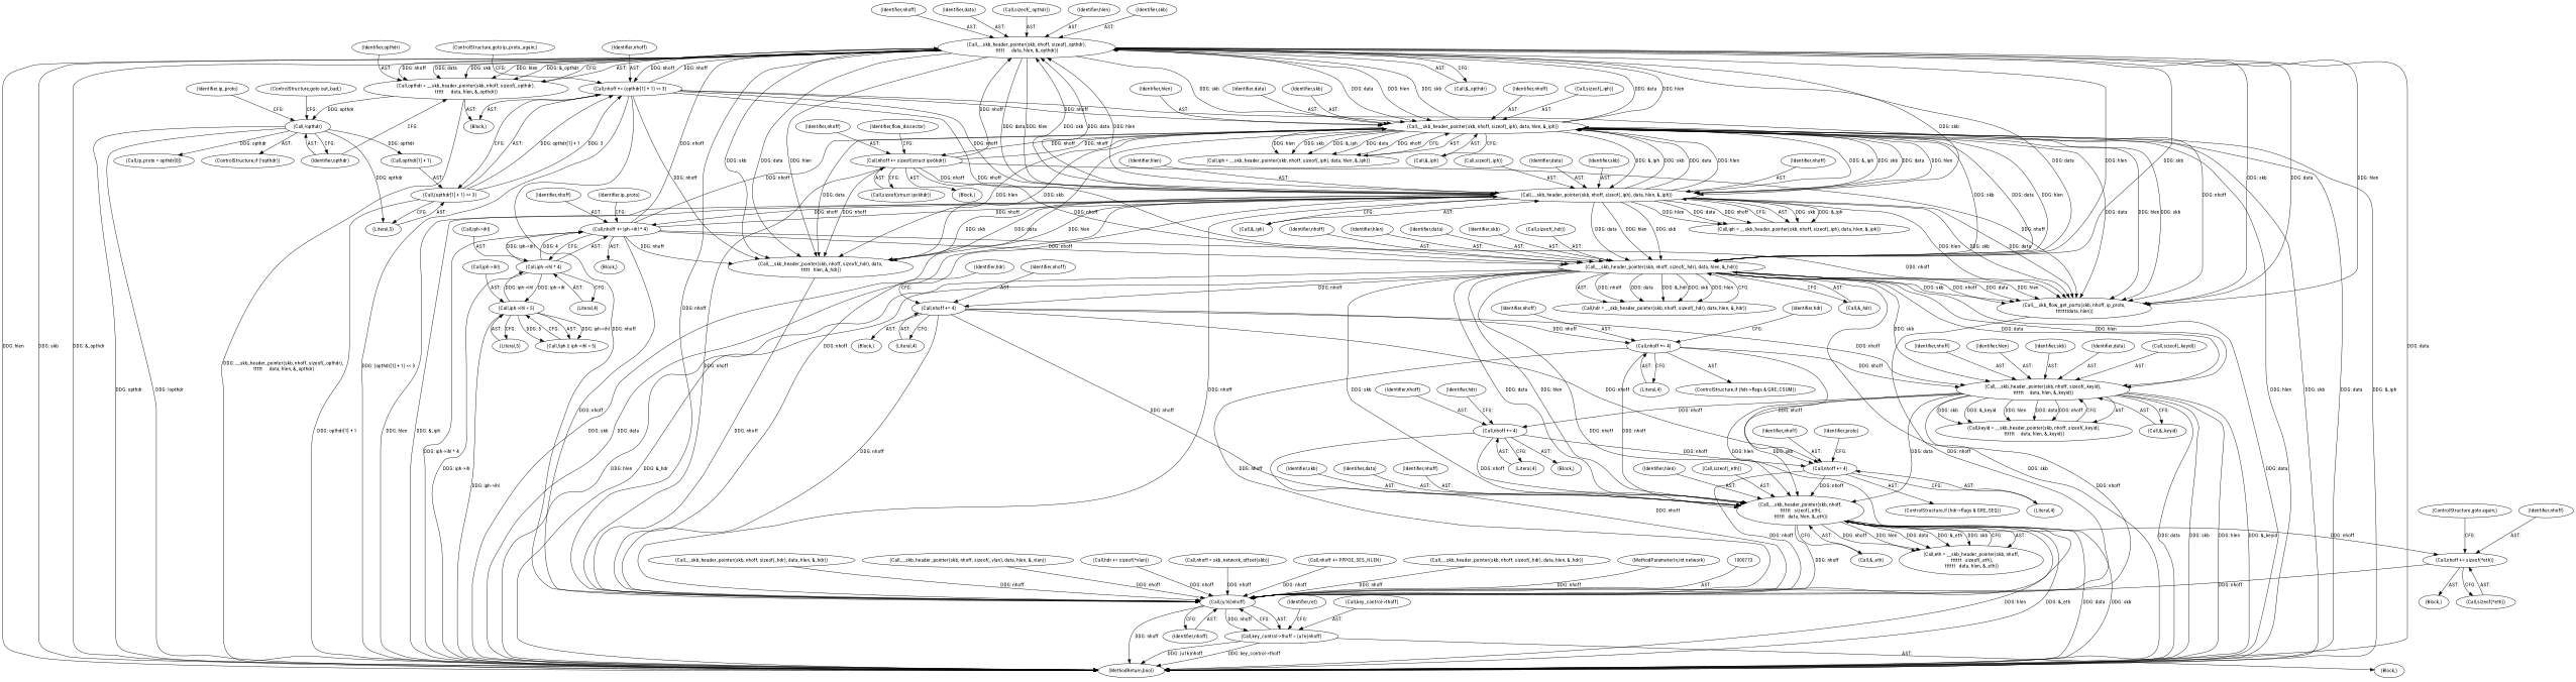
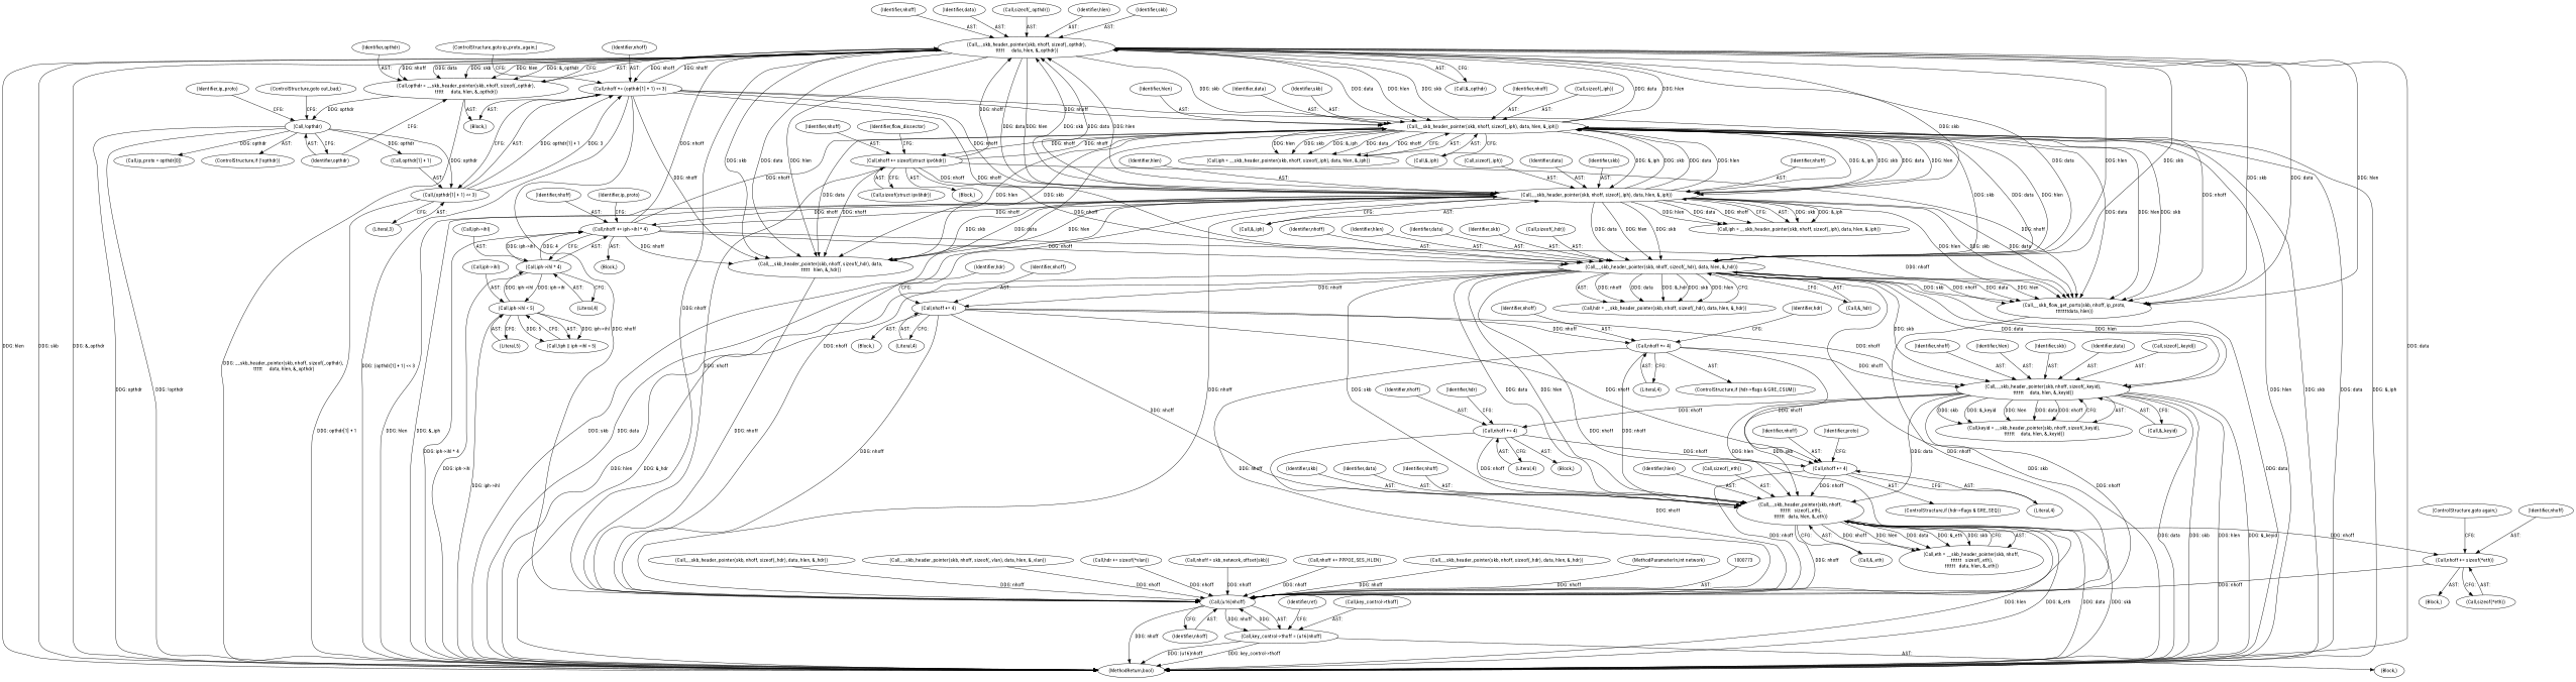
  digraph {
    fontname="Roboto Condensed"
    node [fontname="Roboto Condensed"]
    edge [fontname="Roboto Condensed"]
    n1 [label="(Call,nhoff += sizeof(*eth))"]
    n2 [label="(Call,(u16)nhoff)"]
    n3 [label="(Call,sizeof(*eth))"]
    n4 [label="(Block,)"]
    n5 [label="(MethodReturn,bool)"]
    n6 [label="(Call,key_control->thoff = (u16)nhoff)"]
    n7 [label="(Identifier,nhoff)"]
    n8 [label="(Call,__skb_header_pointer(skb, nhoff,\n \t\t\t\t\t\t   sizeof(_eth),\n \t\t\t\t\t\t   data, hlen, &_eth))"]
    n9 [label="(Call,eth = __skb_header_pointer(skb, nhoff,\n \t\t\t\t\t\t   sizeof(_eth),\n \t\t\t\t\t\t   data, hlen, &_eth))"]
    n10 [label="(Call,&_eth)"]
    n11 [label="(Call,__skb_header_pointer(skb, nhoff, sizeof(_keyid),\n \t\t\t\t\t\t     data, hlen, &_keyid))"]
    n12 [label="(Call,nhoff += 4)"]
    n13 [label="(Call,keyid = __skb_header_pointer(skb, nhoff, sizeof(_keyid),\n \t\t\t\t\t\t     data, hlen, &_keyid))"]
    n14 [label="(Call,&_keyid)"]
    n15 [label="(Call,nhoff += 4)"]
    n16 [label="(Block,)"]
    n17 [label="(Literal,4)"]
    n18 [label="(Call,__skb_header_pointer(skb, nhoff, sizeof(_hdr), data, hlen, &_hdr))"]
    n19 [label="(Call,nhoff += 4)"]
    n20 [label="(Call,hdr = __skb_header_pointer(skb, nhoff, sizeof(_hdr), data, hlen, &_hdr))"]
    n21 [label="(Call,&_hdr)"]
    n22 [label="(Call,__skb_flow_get_ports(skb, nhoff, ip_proto,\n \t\t\t\t\t\t\tdata, hlen))"]
    n23 [label="(Call,nhoff += 4)"]
    n24 [label="(Block,)"]
    n25 [label="(Literal,4)"]
    n26 [label="(Call,__skb_header_pointer(skb, nhoff, sizeof(_opthdr),\n \t\t\t\t\t      data, hlen, &_opthdr))"]
    n27 [label="(Call,__skb_header_pointer(skb, nhoff, sizeof(_iph), data, hlen, &_iph))"]
    n28 [label="(Call,__skb_header_pointer(skb, nhoff, sizeof(_iph), data, hlen, &_iph))"]
    n29 [label="(Call,nhoff += (opthdr[1] + 1) << 3)"]
    n30 [label="(Call,opthdr = __skb_header_pointer(skb, nhoff, sizeof(_opthdr),\n \t\t\t\t\t      data, hlen, &_opthdr))"]
    n31 [label="(Call,&_opthdr)"]
    n32 [label="(Call,__skb_header_pointer(skb, nhoff, sizeof(_hdr), data,\n \t\t\t\t\t   hlen, &_hdr))"]
    n33 [label="(Call,nhoff += sizeof(struct ipv6hdr))"]
    n34 [label="(Call,iph = __skb_header_pointer(skb, nhoff, sizeof(_iph), data, hlen, &_iph))"]
    n35 [label="(Call,&_iph)"]
    n36 [label="(Call,nhoff += iph->ihl * 4)"]
    n37 [label="(Call,iph = __skb_header_pointer(skb, nhoff, sizeof(_iph), data, hlen, &_iph))"]
    n38 [label="(Call,&_iph)"]
    n39 [label="(Call,(opthdr[1] + 1) << 3)"]
    n40 [label="(Block,)"]
    n41 [label="(Call,!opthdr)"]
    n42 [label="(Call,sizeof(struct ipv6hdr))"]
    n43 [label="(Block,)"]
    n44 [label="(Call,iph->ihl * 4)"]
    n45 [label="(Block,)"]
    n46 [label="(Call,iph->ihl < 5)"]
    n47 [label="(Literal,4)"]
    n48 [label="(Call,!iph || iph->ihl < 5)"]
    n49 [label="(Literal,5)"]
    n50 [label="(Literal,3)"]
    n51 [label="(Call,ip_proto = opthdr[0])"]
    n52 [label="(ControlStructure,if (!opthdr))"]
    n53 [label="(Identifier,opthdr)"]
    n54 [label="(Call,opthdr[1] + 1)"]
    n55 [label="(Literal,4)"]
    n56 [label="(ControlStructure,if (hdr->flags & GRE_CSUM))"]
    n57 [label="(ControlStructure,if (hdr->flags & GRE_SEQ))"]
    n58 [label="(Literal,4)"]
    n59 [label="(Block,)"]
    n60 [label="(Call,iph->ihl)"]
    n61 [label="(Identifier,nhoff)"]
    n62 [label="(Identifier,nhoff)"]
    n63 [label="(Identifier,nhoff)"]
    n64 [label="(Identifier,nhoff)"]
    n65 [label="(Identifier,hdr)"]
    n66 [label="(Identifier,nhoff)"]
    n67 [label="(Call,sizeof(_iph))"]
    n68 [label="(Identifier,nhoff)"]
    n69 [label="(Identifier,hlen)"]
    n70 [label="(Identifier,ip_proto)"]
    n71 [label="(Identifier,data)"]
    n72 [label="(Identifier,hlen)"]
    n73 [label="(Identifier,hlen)"]
    n74 [label="(Identifier,data)"]
    n75 [label="(Identifier,skb)"]
    n76 [label="(Call,sizeof(_eth))"]
    n77 [label="(Identifier,data)"]
    n78 [label="(Call,sizeof(_opthdr))"]
    n79 [label="(Identifier,data)"]
    n80 [label="(Identifier,hlen)"]
    n81 [label="(Call,iph->ihl)"]
    n82 [label="(Identifier,skb)"]
    n83 [label="(ControlStructure,goto again;)"]
    n84 [label="(Identifier,nhoff)"]
    n85 [label="(Call,__skb_header_pointer(skb, nhoff, sizeof(_hdr), data, hlen, &_hdr))"]
    n86 [label="(Call,__skb_header_pointer(skb, nhoff, sizeof(_vlan), data, hlen, &_vlan))"]
    n87 [label="(Call,hdr += sizeof(*vlan))"]
    n88 [label="(Call,key_control->thoff)"]
    n89 [label="(Call,nhoff = skb_network_offset(skb))"]
    n90 [label="(Call,sizeof(_keyid))"]
    n91 [label="(Identifier,nhoff)"]
    n92 [label="(Identifier,nhoff)"]
    n93 [label="(Identifier,nhoff)"]
    n94 [label="(Identifier,hdr)"]
    n95 [label="(Identifier,ip_proto)"]
    n96 [label="(Identifier,data)"]
    n97 [label="(Identifier,hlen)"]
    n98 [label="(Call,nhoff += PPPOE_SES_HLEN)"]
    n99 [label="(ControlStructure,goto ip_proto_again;)"]
    n100 [label="(Call,__skb_header_pointer(skb, nhoff, sizeof(_hdr), data, hlen, &_hdr))"]
    n101 [label="(Identifier,flow_dissector)"]
    n102 [label="(Identifier,nhoff)"]
    n103 [label="(Call,sizeof(_iph))"]
    n104 [label="(Identifier,skb)"]
    n105 [label="(Call,sizeof(_hdr))"]
    n106 [label="(Identifier,hlen)"]
    n107 [label="(MethodParameterIn,int network)"]
    n108 [label="(Identifier,nhoff)"]
    n109 [label="(Identifier,proto)"]
    n110 [label="(Identifier,hdr)"]
    n111 [label="(Identifier,nhoff)"]
    n112 [label="(Identifier,data)"]
    n113 [label="(Identifier,opthdr)"]
    n114 [label="(Identifier,skb)"]
    n115 [label="(Identifier,skb)"]
    n116 [label="(ControlStructure,goto out_bad;)"]
    n117 [label="(Identifier,ret)"]
    n118 [label="(Identifier,skb)"]
    n119 [label="(Identifier,nhoff)"]
    1000773
    n1 -> n2 [label="DDG: nhoff"]
    n1 -> n3 [label="CFG: "]
    n1 -> n4 [label="AST: "]
    n2 -> n5 [label="DDG: nhoff"]
    n2 -> n6 [label="AST: "]
    n2 -> n6 [label="DDG: nhoff"]
    n2 -> n7 [label="CFG: "]
    n3 -> n1 [label="AST: "]
-   n6 -> n2 [label="CFG: "]
+   n6 -> n2 [label="DDG: "]
    n6 -> n5 [label="DDG: key_control->thoff"]
    n6 -> n5 [label="DDG: (u16)nhoff"]
    n6 -> n59 [label="AST: "]
    n7 -> n2 [label="AST: "]
    n8 -> n1 [label="DDG: nhoff"]
    n8 -> n2 [label="DDG: nhoff"]
    n8 -> n5 [label="DDG: data"]
    n8 -> n5 [label="DDG: skb"]
    n8 -> n5 [label="DDG: hlen"]
    n8 -> n5 [label="DDG: &_eth"]
    n8 -> n9 [label="AST: "]
    n8 -> n9 [label="DDG: nhoff"]
    n8 -> n9 [label="DDG: hlen"]
    n8 -> n9 [label="DDG: data"]
    n8 -> n9 [label="DDG: &_eth"]
    n8 -> n9 [label="DDG: skb"]
    n8 -> n10 [label="CFG: "]
    n9 -> n8 [label="CFG: "]
    n10 -> n8 [label="AST: "]
    n11 -> n2 [label="DDG: nhoff"]
    n11 -> n5 [label="DDG: data"]
    n11 -> n5 [label="DDG: skb"]
    n11 -> n5 [label="DDG: hlen"]
    n11 -> n5 [label="DDG: &_keyid"]
    n11 -> n8 [label="DDG: skb"]
    n11 -> n8 [label="DDG: data"]
    n11 -> n8 [label="DDG: hlen"]
    n11 -> n12 [label="DDG: nhoff"]
    n11 -> n13 [label="AST: "]
    n11 -> n13 [label="DDG: skb"]
    n11 -> n13 [label="DDG: &_keyid"]
    n11 -> n13 [label="DDG: hlen"]
    n11 -> n13 [label="DDG: data"]
    n11 -> n13 [label="DDG: nhoff"]
    n11 -> n14 [label="CFG: "]
    n12 -> n2 [label="DDG: nhoff"]
    n12 -> n8 [label="DDG: nhoff"]
    n12 -> n15 [label="DDG: nhoff"]
    n12 -> n16 [label="AST: "]
    n12 -> n17 [label="CFG: "]
    n13 -> n11 [label="CFG: "]
    n14 -> n11 [label="AST: "]
    n15 -> n2 [label="DDG: nhoff"]
    n15 -> n8 [label="DDG: nhoff"]
    n15 -> n57 [label="AST: "]
    n15 -> n58 [label="CFG: "]
    n17 -> n12 [label="AST: "]
    n18 -> n2 [label="DDG: nhoff"]
    n18 -> n5 [label="DDG: hlen"]
    n18 -> n5 [label="DDG: &_hdr"]
    n18 -> n5 [label="DDG: skb"]
    n18 -> n5 [label="DDG: data"]
    n18 -> n8 [label="DDG: skb"]
    n18 -> n8 [label="DDG: data"]
    n18 -> n8 [label="DDG: hlen"]
    n18 -> n11 [label="DDG: skb"]
    n18 -> n11 [label="DDG: data"]
    n18 -> n11 [label="DDG: hlen"]
    n18 -> n19 [label="DDG: nhoff"]
    n18 -> n20 [label="AST: "]
    n18 -> n20 [label="DDG: nhoff"]
    n18 -> n20 [label="DDG: data"]
    n18 -> n20 [label="DDG: &_hdr"]
    n18 -> n20 [label="DDG: skb"]
    n18 -> n20 [label="DDG: hlen"]
    n18 -> n21 [label="CFG: "]
    n18 -> n22 [label="DDG: skb"]
    n18 -> n22 [label="DDG: nhoff"]
    n18 -> n22 [label="DDG: data"]
    n18 -> n22 [label="DDG: hlen"]
    n19 -> n2 [label="DDG: nhoff"]
    n19 -> n8 [label="DDG: nhoff"]
    n19 -> n11 [label="DDG: nhoff"]
    n19 -> n15 [label="DDG: nhoff"]
    n19 -> n23 [label="DDG: nhoff"]
    n19 -> n24 [label="AST: "]
    n19 -> n25 [label="CFG: "]
    n20 -> n18 [label="CFG: "]
    n21 -> n18 [label="AST: "]
    n22 -> n2 [label="DDG: nhoff"]
    n23 -> n2 [label="DDG: nhoff"]
    n23 -> n8 [label="DDG: nhoff"]
    n23 -> n11 [label="DDG: nhoff"]
    n23 -> n15 [label="DDG: nhoff"]
    n23 -> n55 [label="CFG: "]
    n23 -> n56 [label="AST: "]
    n25 -> n19 [label="AST: "]
    n26 -> n2 [label="DDG: nhoff"]
    n26 -> n5 [label="DDG: data"]
    n26 -> n5 [label="DDG: hlen"]
    n26 -> n5 [label="DDG: skb"]
    n26 -> n5 [label="DDG: &_opthdr"]
    n26 -> n18 [label="DDG: skb"]
    n26 -> n18 [label="DDG: data"]
    n26 -> n18 [label="DDG: hlen"]
    n26 -> n22 [label="DDG: skb"]
    n26 -> n22 [label="DDG: data"]
    n26 -> n22 [label="DDG: hlen"]
    n26 -> n27 [label="DDG: skb"]
    n26 -> n27 [label="DDG: data"]
    n26 -> n27 [label="DDG: hlen"]
    n26 -> n28 [label="DDG: skb"]
    n26 -> n28 [label="DDG: data"]
    n26 -> n28 [label="DDG: hlen"]
    n26 -> n29 [label="DDG: nhoff"]
    n26 -> n30 [label="AST: "]
    n26 -> n30 [label="DDG: nhoff"]
    n26 -> n30 [label="DDG: data"]
    n26 -> n30 [label="DDG: skb"]
    n26 -> n30 [label="DDG: hlen"]
    n26 -> n30 [label="DDG: &_opthdr"]
    n26 -> n31 [label="CFG: "]
    n26 -> n32 [label="DDG: skb"]
    n26 -> n32 [label="DDG: data"]
    n26 -> n32 [label="DDG: hlen"]
    n27 -> n2 [label="DDG: nhoff"]
    n27 -> n5 [label="DDG: hlen"]
    n27 -> n5 [label="DDG: skb"]
    n27 -> n5 [label="DDG: data"]
    n27 -> n5 [label="DDG: &_iph"]
    n27 -> n18 [label="DDG: skb"]
    n27 -> n18 [label="DDG: data"]
    n27 -> n18 [label="DDG: hlen"]
    n27 -> n22 [label="DDG: skb"]
    n27 -> n22 [label="DDG: data"]
    n27 -> n22 [label="DDG: hlen"]
    n27 -> n26 [label="DDG: skb"]
    n27 -> n26 [label="DDG: data"]
    n27 -> n26 [label="DDG: hlen"]
    n27 -> n28 [label="DDG: skb"]
    n27 -> n28 [label="DDG: data"]
    n27 -> n28 [label="DDG: hlen"]
    n27 -> n28 [label="DDG: &_iph"]
    n27 -> n32 [label="DDG: skb"]
    n27 -> n32 [label="DDG: data"]
    n27 -> n32 [label="DDG: hlen"]
    n27 -> n33 [label="DDG: nhoff"]
    n27 -> n34 [label="AST: "]
    n27 -> n34 [label="DDG: hlen"]
    n27 -> n34 [label="DDG: skb"]
    n27 -> n34 [label="DDG: &_iph"]
    n27 -> n34 [label="DDG: data"]
    n27 -> n34 [label="DDG: nhoff"]
    n27 -> n35 [label="CFG: "]
    n28 -> n2 [label="DDG: nhoff"]
    n28 -> n5 [label="DDG: hlen"]
    n28 -> n5 [label="DDG: &_iph"]
    n28 -> n5 [label="DDG: skb"]
    n28 -> n5 [label="DDG: data"]
    n28 -> n18 [label="DDG: skb"]
    n28 -> n18 [label="DDG: data"]
    n28 -> n18 [label="DDG: hlen"]
    n28 -> n22 [label="DDG: skb"]
    n28 -> n22 [label="DDG: data"]
    n28 -> n22 [label="DDG: hlen"]
    n28 -> n26 [label="DDG: skb"]
    n28 -> n26 [label="DDG: data"]
    n28 -> n26 [label="DDG: hlen"]
    n28 -> n27 [label="DDG: skb"]
    n28 -> n27 [label="DDG: data"]
    n28 -> n27 [label="DDG: hlen"]
    n28 -> n27 [label="DDG: &_iph"]
    n28 -> n32 [label="DDG: skb"]
    n28 -> n32 [label="DDG: data"]
    n28 -> n32 [label="DDG: hlen"]
    n28 -> n36 [label="DDG: nhoff"]
    n28 -> n37 [label="AST: "]
    n28 -> n37 [label="DDG: skb"]
    n28 -> n37 [label="DDG: &_iph"]
    n28 -> n37 [label="DDG: hlen"]
    n28 -> n37 [label="DDG: data"]
    n28 -> n37 [label="DDG: nhoff"]
    n28 -> n38 [label="CFG: "]
    n29 -> n2 [label="DDG: nhoff"]
    n29 -> n5 [label="DDG: (opthdr[1] + 1) << 3"]
    n29 -> n18 [label="DDG: nhoff"]
    n29 -> n22 [label="DDG: nhoff"]
    n29 -> n26 [label="DDG: nhoff"]
    n29 -> n27 [label="DDG: nhoff"]
    n29 -> n28 [label="DDG: nhoff"]
    n29 -> n32 [label="DDG: nhoff"]
    n29 -> n39 [label="CFG: "]
    n29 -> n40 [label="AST: "]
    n30 -> n5 [label="DDG: __skb_header_pointer(skb, nhoff, sizeof(_opthdr),\n \t\t\t\t\t      data, hlen, &_opthdr)"]
    n30 -> n26 [label="CFG: "]
    n30 -> n40 [label="AST: "]
    n30 -> n41 [label="DDG: opthdr"]
    n31 -> n26 [label="AST: "]
    n32 -> n2 [label="DDG: nhoff"]
    n33 -> n2 [label="DDG: nhoff"]
    n33 -> n18 [label="DDG: nhoff"]
    n33 -> n22 [label="DDG: nhoff"]
    n33 -> n26 [label="DDG: nhoff"]
    n33 -> n27 [label="DDG: nhoff"]
    n33 -> n28 [label="DDG: nhoff"]
    n33 -> n32 [label="DDG: nhoff"]
    n33 -> n42 [label="CFG: "]
    n33 -> n43 [label="AST: "]
    n34 -> n27 [label="CFG: "]
    n35 -> n27 [label="AST: "]
-   n36 -> n2 [label="DDG: nhoff"]
    n36 -> n5 [label="DDG: iph->ihl * 4"]
    n36 -> n18 [label="DDG: nhoff"]
    n36 -> n22 [label="DDG: nhoff"]
    n36 -> n26 [label="DDG: nhoff"]
    n36 -> n27 [label="DDG: nhoff"]
    n36 -> n28 [label="DDG: nhoff"]
    n36 -> n32 [label="DDG: nhoff"]
    n36 -> n44 [label="CFG: "]
    n36 -> n45 [label="AST: "]
    n37 -> n28 [label="CFG: "]
    n38 -> n28 [label="AST: "]
    n39 -> n5 [label="DDG: opthdr[1] + 1"]
    n39 -> n29 [label="AST: "]
    n39 -> n29 [label="DDG: opthdr[1] + 1"]
    n39 -> n29 [label="DDG: 3"]
    n39 -> n50 [label="CFG: "]
    n41 -> n5 [label="DDG: opthdr"]
    n41 -> n5 [label="DDG: !opthdr"]
-   n41 -> n50 [label="DDG: opthdr"]
+   n41 -> n39 [label="DDG: opthdr"]
    n41 -> n51 [label="DDG: opthdr"]
    n41 -> n52 [label="AST: "]
    n41 -> n53 [label="CFG: "]
    n41 -> n54 [label="DDG: opthdr"]
    n42 -> n33 [label="AST: "]
    n44 -> n5 [label="DDG: iph->ihl"]
    n44 -> n36 [label="AST: "]
    n44 -> n36 [label="DDG: iph->ihl"]
    n44 -> n36 [label="DDG: 4"]
    n44 -> n46 [label="DDG: iph->ihl"]
    n44 -> n47 [label="CFG: "]
    n46 -> n5 [label="DDG: iph->ihl"]
    n46 -> n44 [label="DDG: iph->ihl"]
    n46 -> n48 [label="AST: "]
    n46 -> n48 [label="DDG: iph->ihl"]
    n46 -> n48 [label="DDG: 5"]
    n46 -> n49 [label="CFG: "]
    n47 -> n44 [label="AST: "]
    n48 -> n46 [label="CFG: "]
    n49 -> n46 [label="AST: "]
    n50 -> n39 [label="AST: "]
    n53 -> n30 [label="CFG: "]
    n53 -> n41 [label="AST: "]
    n54 -> n39 [label="AST: "]
    n55 -> n23 [label="AST: "]
    n58 -> n15 [label="AST: "]
    n60 -> n44 [label="AST: "]
    n61 -> n27 [label="AST: "]
    n62 -> n18 [label="AST: "]
    n63 -> n26 [label="AST: "]
    n64 -> n28 [label="AST: "]
    n65 -> n19 [label="CFG: "]
    n66 -> n33 [label="AST: "]
    n67 -> n27 [label="AST: "]
    n68 -> n12 [label="AST: "]
    n69 -> n18 [label="AST: "]
    n70 -> n41 [label="CFG: "]
    n71 -> n26 [label="AST: "]
    n72 -> n27 [label="AST: "]
    n73 -> n8 [label="AST: "]
    n74 -> n18 [label="AST: "]
    n75 -> n11 [label="AST: "]
    n76 -> n8 [label="AST: "]
    n77 -> n11 [label="AST: "]
    n78 -> n26 [label="AST: "]
    n79 -> n27 [label="AST: "]
    n80 -> n28 [label="AST: "]
    n81 -> n46 [label="AST: "]
    n82 -> n8 [label="AST: "]
    n83 -> n1 [label="CFG: "]
    n84 -> n19 [label="AST: "]
    n85 -> n2 [label="DDG: nhoff"]
    n86 -> n2 [label="DDG: nhoff"]
    n87 -> n2 [label="DDG: nhoff"]
    n88 -> n6 [label="AST: "]
    n89 -> n2 [label="DDG: nhoff"]
    n90 -> n11 [label="AST: "]
    n91 -> n11 [label="AST: "]
    n92 -> n15 [label="AST: "]
    n93 -> n36 [label="AST: "]
    n94 -> n12 [label="CFG: "]
    n95 -> n36 [label="CFG: "]
    n96 -> n8 [label="AST: "]
    n97 -> n26 [label="AST: "]
    n98 -> n2 [label="DDG: nhoff"]
    n99 -> n29 [label="CFG: "]
    n100 -> n2 [label="DDG: nhoff"]
    n101 -> n33 [label="CFG: "]
    n102 -> n8 [label="AST: "]
    n103 -> n28 [label="AST: "]
    n104 -> n18 [label="AST: "]
    n105 -> n18 [label="AST: "]
    n106 -> n11 [label="AST: "]
    n107 -> n2 [label="DDG: nhoff"]
    n108 -> n23 [label="AST: "]
    n109 -> n15 [label="CFG: "]
    n110 -> n23 [label="CFG: "]
    n111 -> n1 [label="AST: "]
    n112 -> n28 [label="AST: "]
    n113 -> n30 [label="AST: "]
    n114 -> n28 [label="AST: "]
    n115 -> n27 [label="AST: "]
    n116 -> n41 [label="CFG: "]
    n117 -> n6 [label="CFG: "]
    n118 -> n26 [label="AST: "]
    n119 -> n29 [label="AST: "]
    1000773 -> n2 [label="AST: "]
  }
